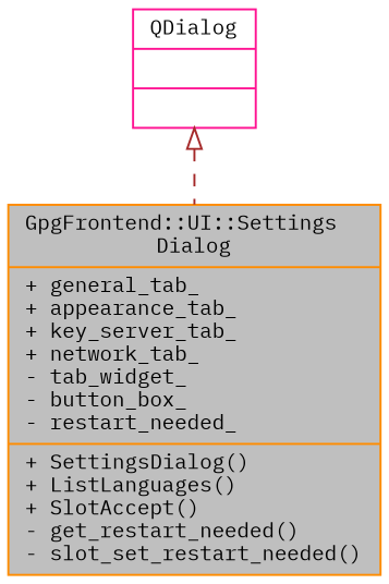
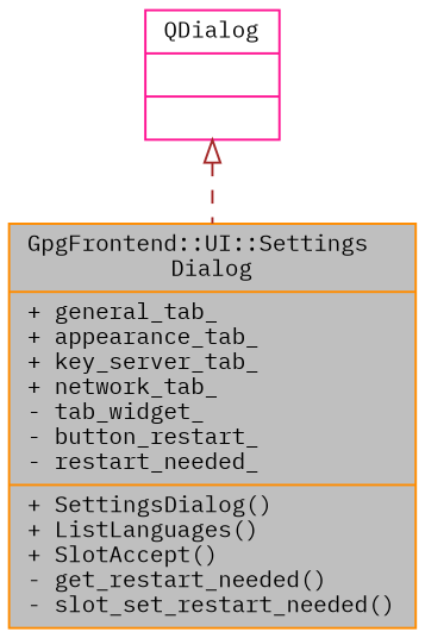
  digraph {
    fontname="IBM Plex Mono"
    node [fontname="IBM Plex Mono" fontsize=10 shape=record style=filled]
-   n1 [color=darkorange fillcolor=grey75 fontcolor=black height=0.2 label="{GpgFrontend::UI::Settings\lDialog\n|+ general_tab_\l+ appearance_tab_\l+ key_server_tab_\l+ network_tab_\l- tab_widget_\l- button_box_\l- restart_needed_\l|+ SettingsDialog()\l+ ListLanguages()\l+ SlotAccept()\l- get_restart_needed()\l- slot_set_restart_needed()\l}" width=0.4]
+   n1 [color=darkorange fillcolor=grey75 fontcolor=black height=0.2 label="{GpgFrontend::UI::Settings\lDialog\n|+ general_tab_\l+ appearance_tab_\l+ key_server_tab_\l+ network_tab_\l- tab_widget_\l- button_restart_\l- restart_needed_\l|+ SettingsDialog()\l+ ListLanguages()\l+ SlotAccept()\l- get_restart_needed()\l- slot_set_restart_needed()\l}" width=0.4]
    n2 [color=deeppink fillcolor=white height=0.2 label="{QDialog\n||}" width=0.4]
    n2 -> n1 [arrowtail=onormal color=brown dir=back fontname="IBM Plex Mono" fontsize=10 labelfontname=Helvetica labelfontsize=10 style=dashed]
  }
